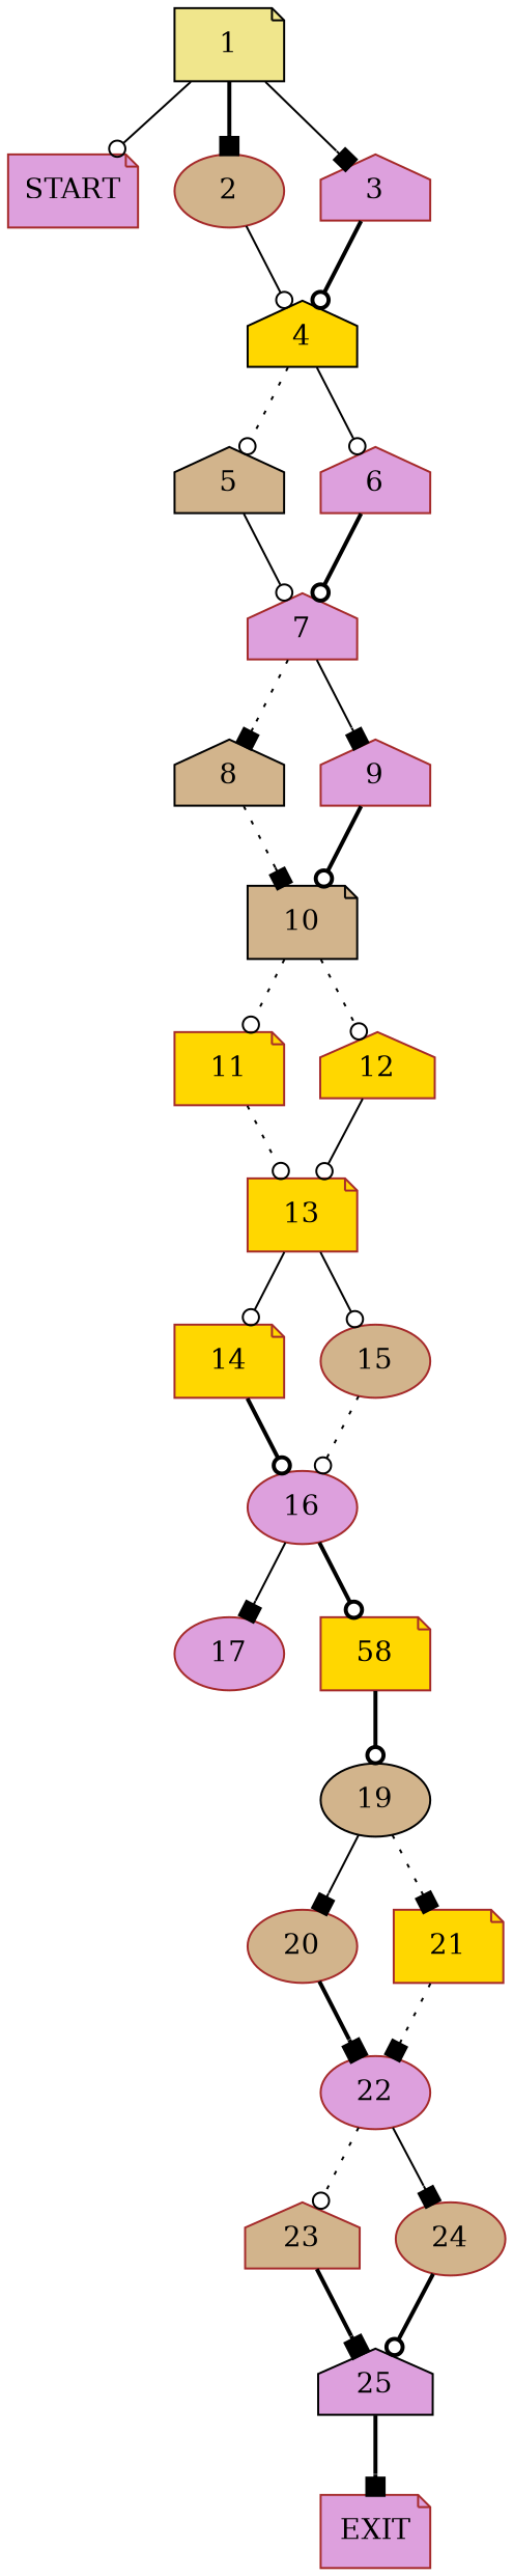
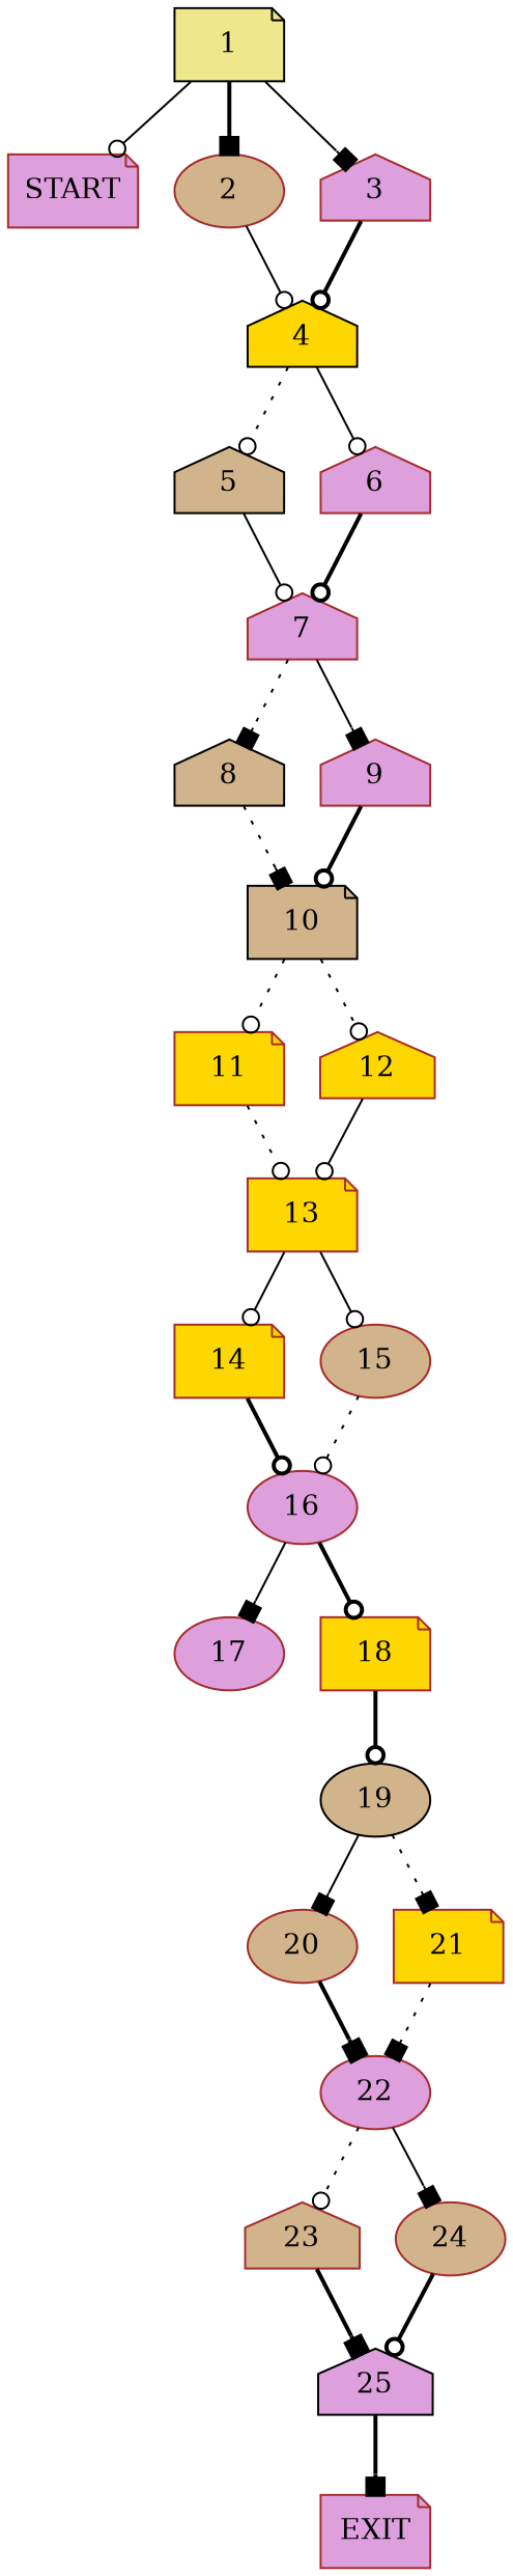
  digraph {
    node [color=brown fillcolor=plum shape=house style=filled]
    edge [arrowhead=odot style=solid]
    n1 [label=START shape=note]
    1 [color=black fillcolor=khaki shape=note]
    2 [fillcolor=tan shape=ellipse]
    3
    n5 [label=EXIT shape=note]
    4 [color=black fillcolor=gold]
    5 [color=black fillcolor=tan]
    6
    7
    8 [color=black fillcolor=tan]
    9
    10 [color=black fillcolor=tan shape=note]
    11 [fillcolor=gold shape=note]
    12 [fillcolor=gold]
    13 [fillcolor=gold shape=note]
    14 [fillcolor=gold shape=note]
    15 [fillcolor=tan shape=ellipse]
    16 [shape=ellipse]
    17 [shape=ellipse]
-   18 [fillcolor=gold shape=note label=58]
+   18 [fillcolor=gold shape=note]
    19 [color=black fillcolor=tan shape=ellipse]
    20 [fillcolor=tan shape=ellipse]
    21 [fillcolor=gold shape=note]
    22 [shape=ellipse]
    23 [fillcolor=tan]
    24 [fillcolor=tan shape=ellipse]
    25 [color=black]
    1 -> n1
    1 -> 2 [arrowhead=box style=bold]
    1 -> 3 [arrowhead=box]
    2 -> 4
    3 -> 4 [style=bold]
    4 -> 5 [style=dotted]
    4 -> 6
    5 -> 7
    6 -> 7 [style=bold]
    7 -> 8 [arrowhead=box style=dotted]
    7 -> 9 [arrowhead=box]
    8 -> 10 [arrowhead=box style=dotted]
    9 -> 10 [style=bold]
    10 -> 11 [style=dotted]
    10 -> 12 [style=dotted]
    11 -> 13 [style=dotted]
    12 -> 13
    13 -> 14
    13 -> 15
    14 -> 16 [style=bold]
    15 -> 16 [style=dotted]
    16 -> 17 [arrowhead=box]
    16 -> 18 [style=bold]
    18 -> 19 [style=bold]
    19 -> 20 [arrowhead=box]
    19 -> 21 [arrowhead=box style=dotted]
    20 -> 22 [arrowhead=box style=bold]
    21 -> 22 [arrowhead=box style=dotted]
    22 -> 23 [style=dotted]
    22 -> 24 [arrowhead=box]
    23 -> 25 [arrowhead=box style=bold]
    24 -> 25 [style=bold]
    25 -> n5 [arrowhead=box style=bold]
  }
